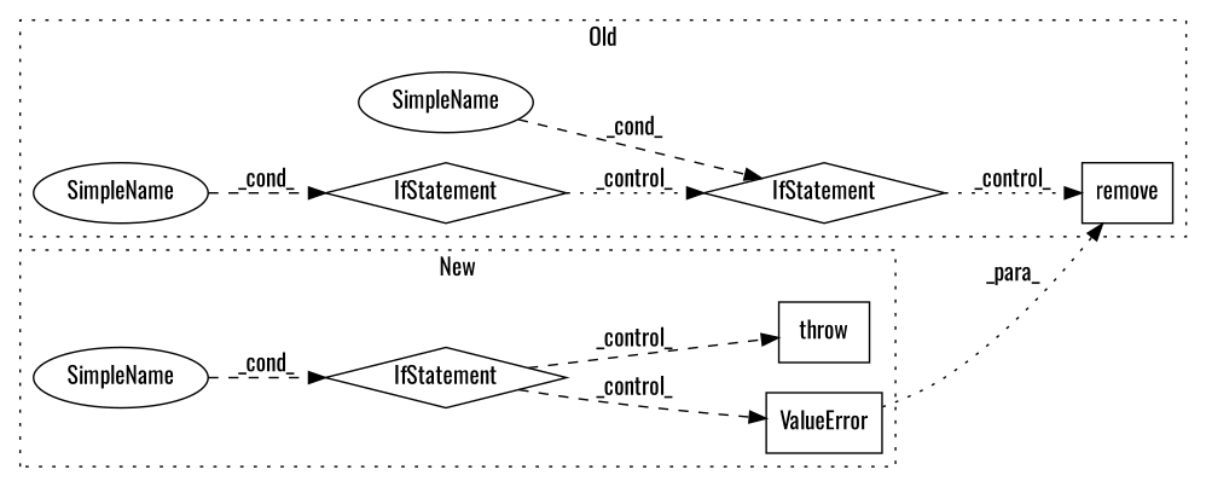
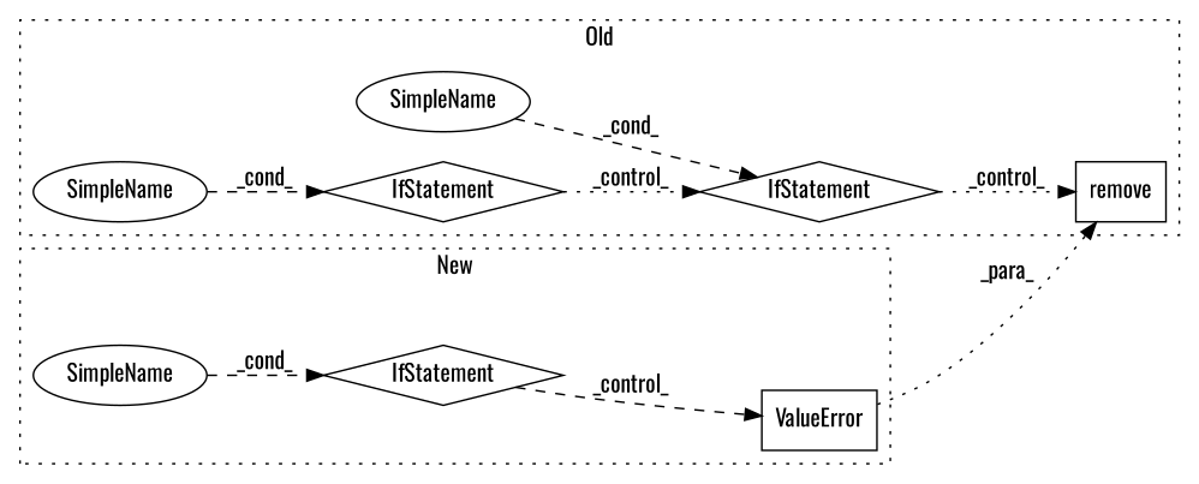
  digraph {
    fontname=Oswald
    rankdir=LR
    node [a=25 fontname=Oswald shape=box]
    edge [fontname=Oswald style=dashed]
    n1 [a=32 l="7,1" label=remove s="1435,1445"]
    n2 [l="10,2" label=IfStatement s="1369,1404" shape=diamond]
    n3 [a=42 label=SimpleName shape=ellipse]
    n4 [l="10,2" label=IfStatement s="1272,1308" shape=diamond]
    n5 [a=42 label=SimpleName shape=ellipse]
    n6 [a=32 l=12 label=ValueError s=1999]
-   n7 [a=53 l=6 label=throw s=1993]
    n8 [l="10,2" label=IfStatement s="1954,1981" shape=diamond]
    n9 [a=42 label=SimpleName shape=ellipse]
    subgraph cluster_1 {
      label=Old
      style=dotted
      n1
      n2
      n3
      n4
      n5
    }
    subgraph cluster_2 {
      label=New
      style=dotted
      n6
-     n7
      n8
      n9
    }
    n2 -> n1 [label=_control_ style=dotted]
    n3 -> n2 [label=_cond_]
    n4 -> n2 [label=_control_ style=dotted]
    n5 -> n4 [label=_cond_]
    n6 -> n1 [label=_para_ style=dotted]
    n8 -> n6 [label=_control_]
-   n8 -> n7 [label=_control_]
    n9 -> n8 [label=_cond_]
  }
